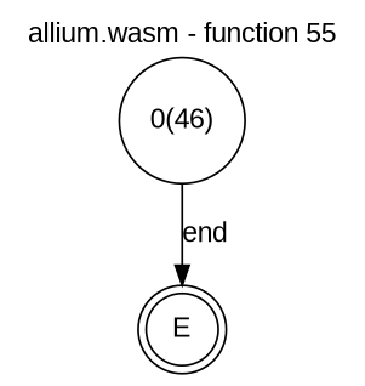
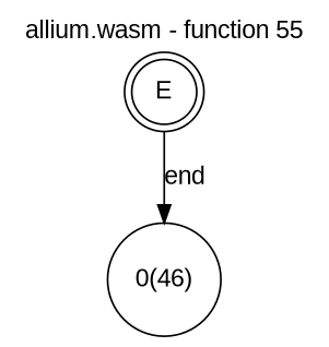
  digraph {
    label="allium.wasm - function 55"
    labelfontcolor=black
    labelfontname=Helvetica
    labelfontsize=16
    labelloc=t
    fontname="Liberation Sans"
    node [fontname="Liberation Sans"]
    E [shape=doublecircle]
    n2 [fontcolor=black label="0(46)" shape=circle]
-   n2 -> E [label=end fontname="Liberation Sans"]
+   E -> n2 [label=end fontname="Liberation Sans"]
  }
